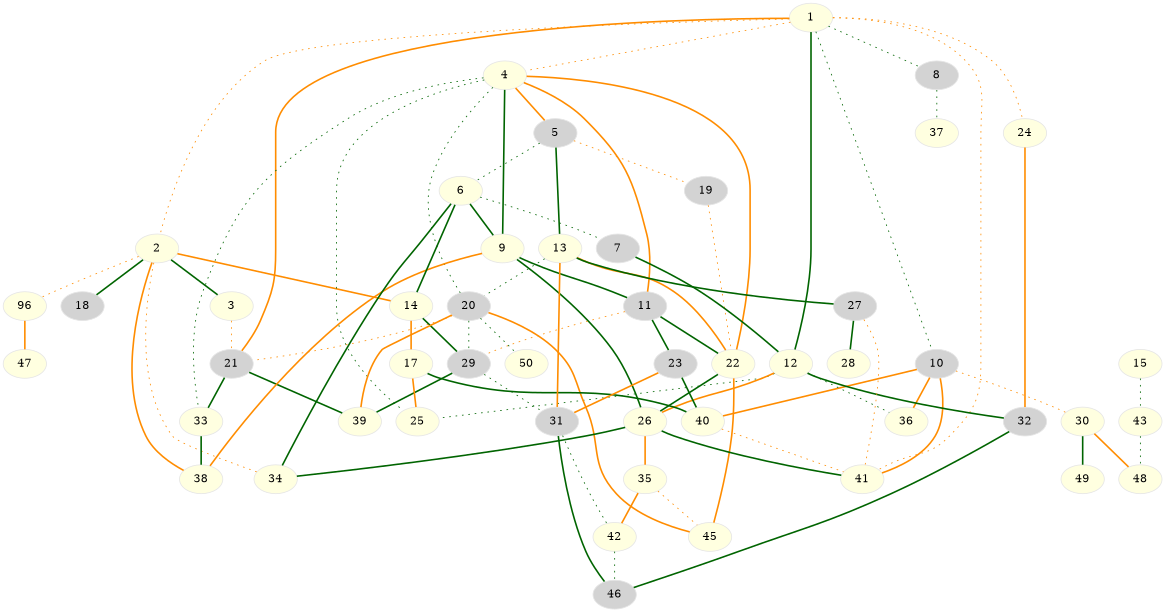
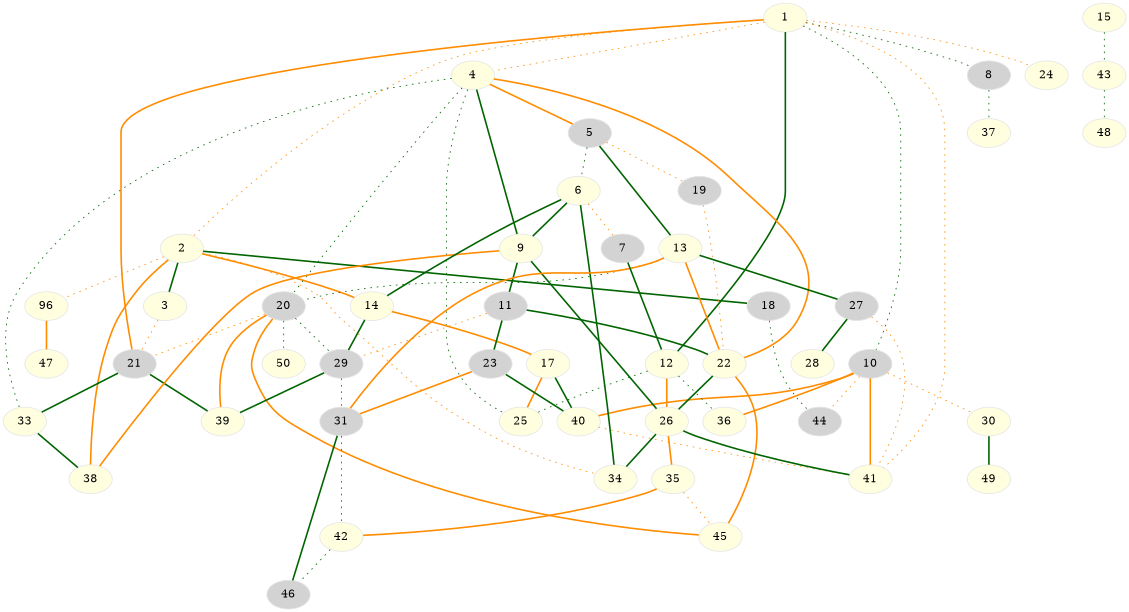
  graph {
    node [color=gray90 fillcolor=lightyellow style=filled]
    edge [color=darkgreen style=bold weight=1.0]
    1
    2
    4
    8 [fillcolor=lightgrey]
    10 [fillcolor=lightgrey]
    12
    21 [fillcolor=lightgrey]
    24
    41
    3
    14
    n12 [label=96]
    18 [fillcolor=lightgrey]
    34
    38
    5 [fillcolor=lightgrey]
    9
    11 [fillcolor=lightgrey]
    20 [fillcolor=lightgrey]
    22
    25
    33
    37
    30
    36
    40
+   44 [fillcolor=lightgrey]
    26
-   32 [fillcolor=lightgrey]
    39
    29 [fillcolor=lightgrey]
    17
    47
    15
    43
    6
    13
    19 [fillcolor=lightgrey]
    23 [fillcolor=lightgrey]
    45
    50
    7 [fillcolor=lightgrey]
    27 [fillcolor=lightgrey]
    31 [fillcolor=lightgrey]
    35
    48
    49
    46 [fillcolor=lightgrey]
    28
    42
    1 -- 2 [color=darkorange style=dotted]
    1 -- 4 [color=darkorange style=dotted]
    1 -- 8 [style=dotted]
    1 -- 10 [style=dotted]
    1 -- 12
    1 -- 21 [color=darkorange weight=2.0]
    1 -- 24 [color=darkorange style=dotted]
    1 -- 41 [color=darkorange style=dotted]
    2 -- 3
    2 -- 14 [color=darkorange]
    2 -- n12 [color=darkorange style=dotted]
    2 -- 18
    2 -- 34 [color=darkorange style=dotted]
    2 -- 38 [color=darkorange]
    4 -- 5 [color=darkorange]
    4 -- 9
-   4 -- 11 [color=darkorange]
    4 -- 20 [style=dotted]
    4 -- 22 [color=darkorange]
    4 -- 25 [style=dotted]
    4 -- 33 [style=dotted weight=2.0]
    8 -- 37 [style=dotted]
    10 -- 41 [color=darkorange]
    10 -- 30 [color=darkorange style=dotted]
    10 -- 36 [color=darkorange]
    10 -- 40 [color=darkorange]
+   10 -- 44 [color=darkorange style=dotted]
    12 -- 25 [style=dotted]
    12 -- 36 [style=dotted]
    12 -- 26 [color=darkorange]
-   12 -- 32
    21 -- 33
    21 -- 39
-   24 -- 32 [color=darkorange]
    3 -- 21 [color=darkorange style=dotted]
    14 -- 29
    14 -- 17 [color=darkorange]
    n12 -- 47 [color=darkorange]
+   18 -- 44 [style=dotted]
    5 -- 6 [style=dotted]
    5 -- 13
    5 -- 19 [color=darkorange style=dotted]
    9 -- 38 [color=darkorange]
    9 -- 11
    9 -- 26
    11 -- 22
    11 -- 29 [color=darkorange style=dotted]
    11 -- 23
    20 -- 21 [color=darkorange style=dotted]
    20 -- 39 [color=darkorange]
    20 -- 29 [style=dotted]
    20 -- 45 [color=darkorange]
    20 -- 50 [style=dotted]
    22 -- 26 [weight=2.0]
    22 -- 45 [color=darkorange weight=2.0]
    33 -- 38
-   30 -- 48 [color=darkorange]
    30 -- 49
    40 -- 41 [color=darkorange style=dotted]
    26 -- 41
    26 -- 34
    26 -- 35 [color=darkorange]
-   32 -- 46
    29 -- 39
    29 -- 31 [style=dotted]
    17 -- 25 [color=darkorange]
    17 -- 40
    15 -- 43 [style=dotted]
    43 -- 48 [style=dotted]
    6 -- 14
    6 -- 34
    6 -- 9
-   6 -- 7 [style=dotted]
+   6 -- 7 [color=darkorange style=dotted]
    13 -- 20 [style=dotted]
    13 -- 22 [color=darkorange]
    13 -- 27
    13 -- 31 [color=darkorange weight=2.0]
    19 -- 22 [color=darkorange style=dotted]
    23 -- 40
    23 -- 31 [color=darkorange]
    7 -- 12
    27 -- 41 [color=darkorange style=dotted]
    27 -- 28
    31 -- 46
    31 -- 42 [style=dotted]
    35 -- 45 [color=darkorange style=dotted]
    35 -- 42 [color=darkorange]
    42 -- 46 [style=dotted]
  }
